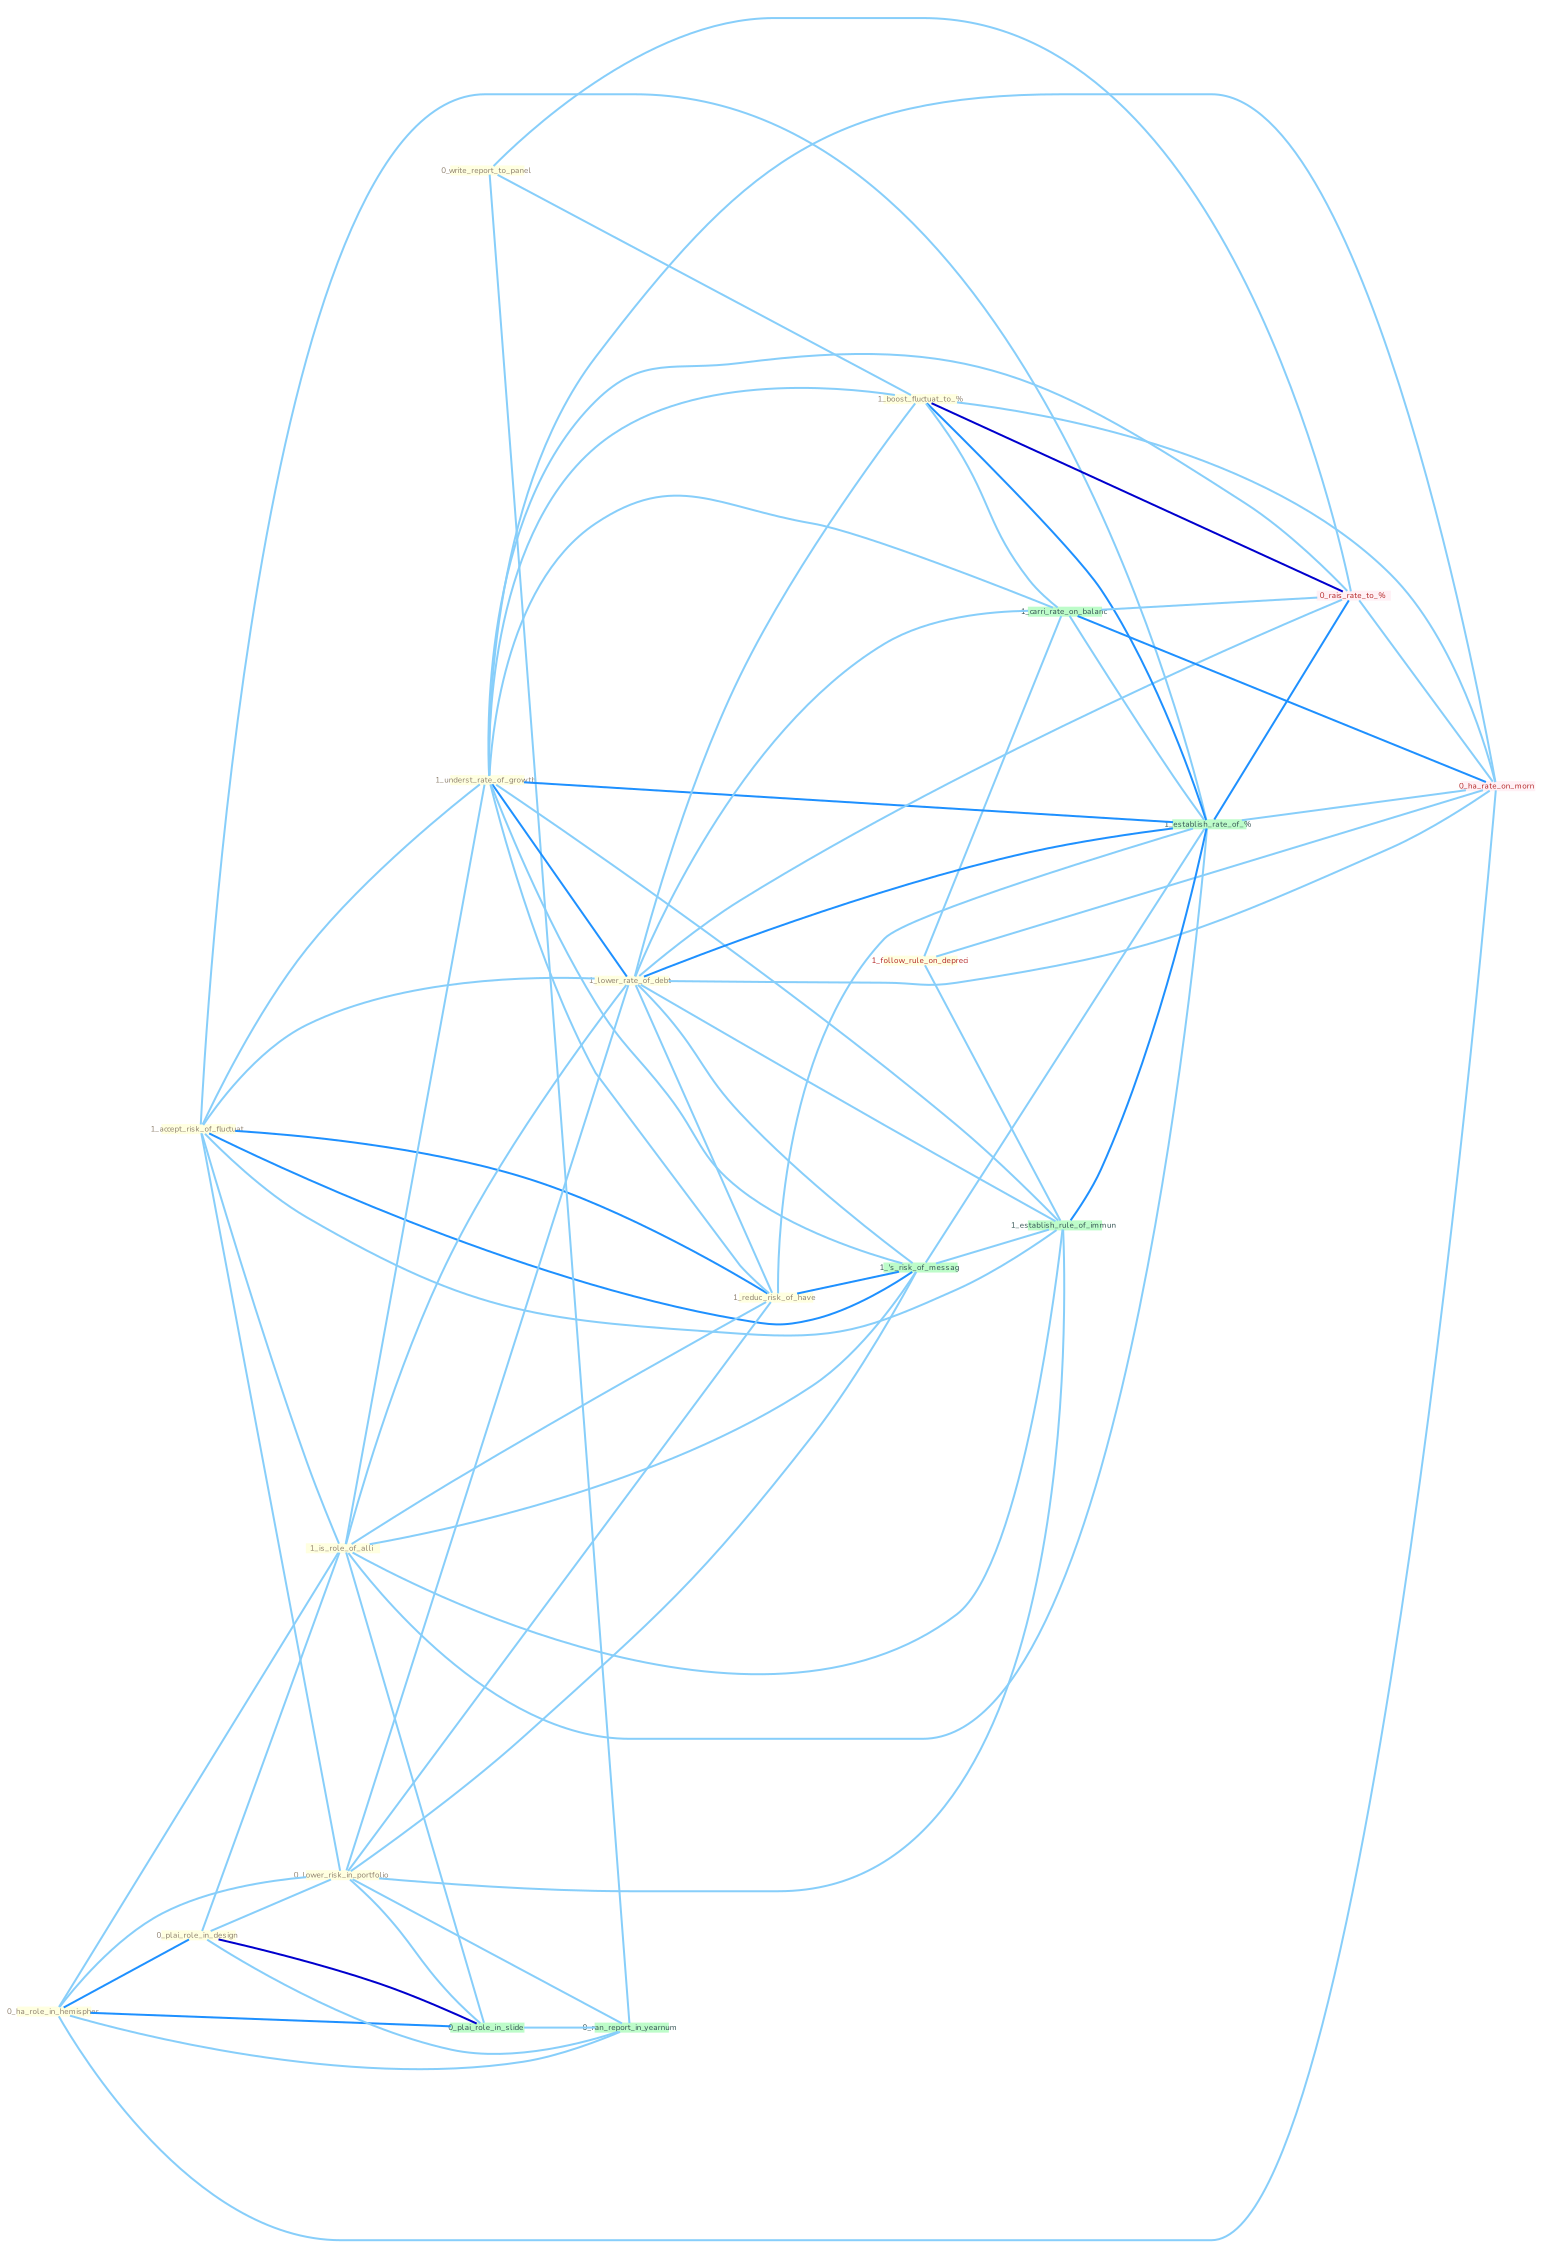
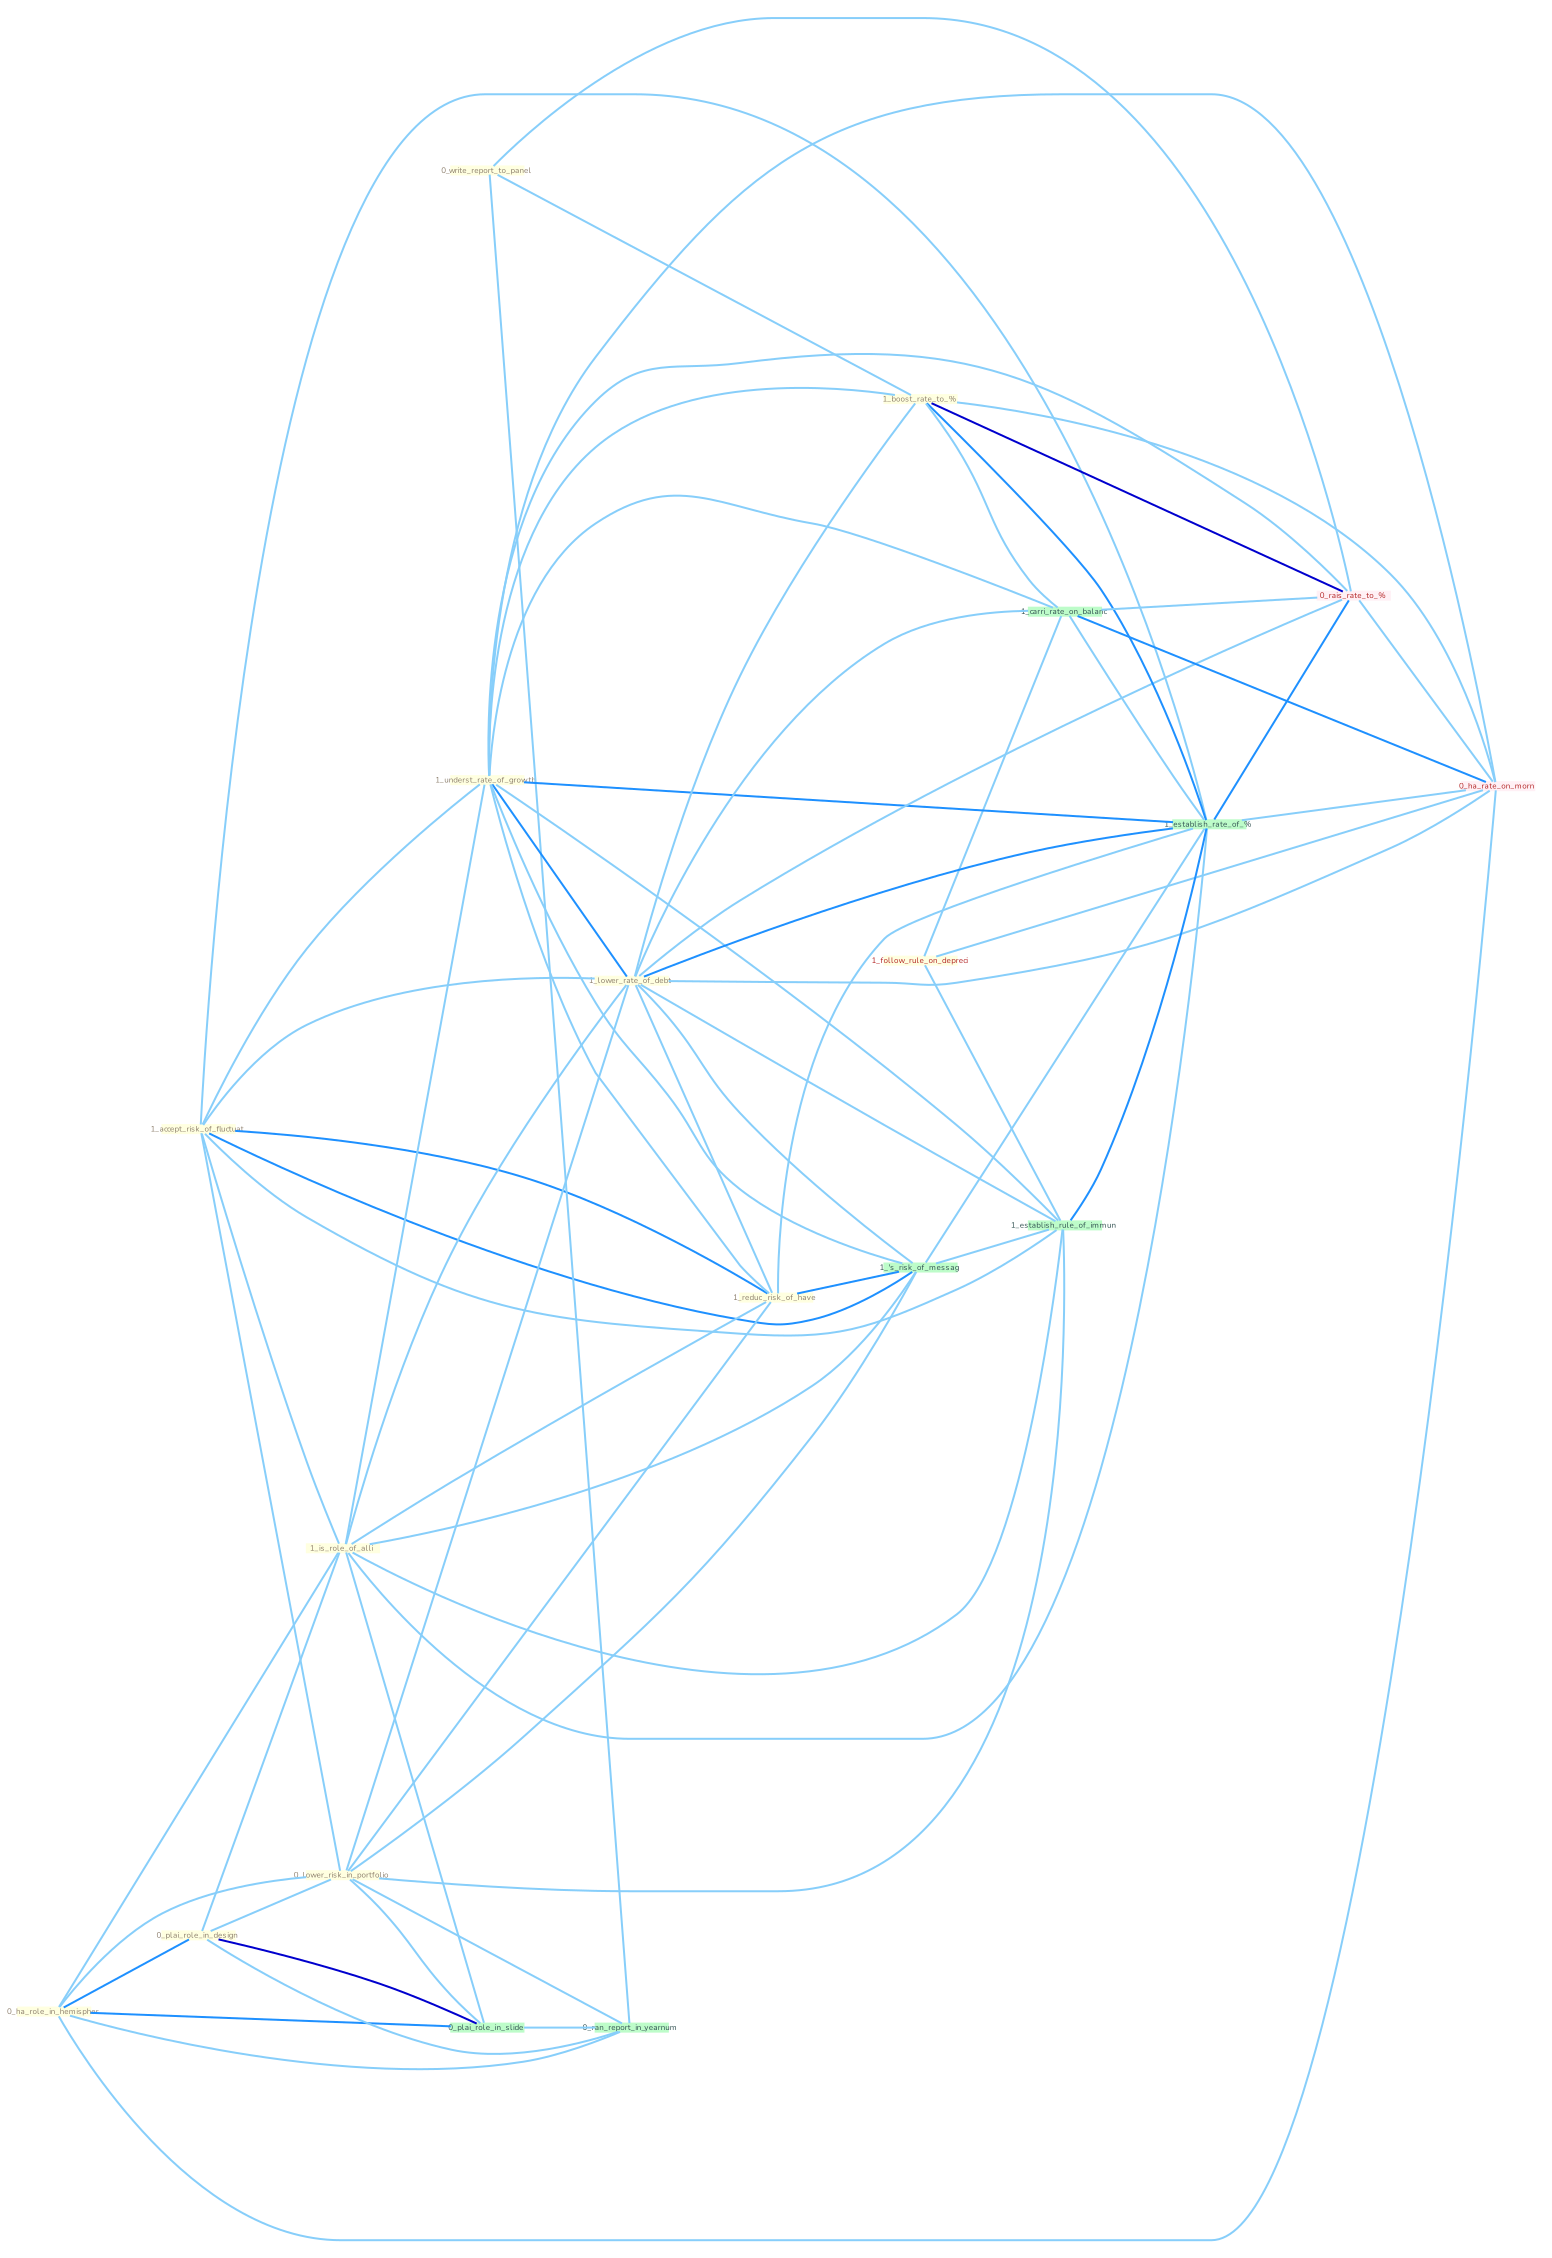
  graph {
    fontname=Nunito
    rankdir=LR
    node [color="#ffffe0" fixedsize=true fontcolor="#8b7d6b" fontname=Nunito fontsize=4 shape=polygon style=filled]
    edge [color="#87cefa" fontname=Nunito w=1]
    "1_accept_risk_of_fluctuat " [height=.06 width=.5]
    "0_ha_role_in_hemispher " [height=.06 width=.5]
    "0_plai_role_in_design " [height=.06 width=.5]
    "1_follow_rule_on_depreci " [fontcolor="#b22222" height=.06 width=.5]
    "1_is_role_of_alli " [height=.06 width=.5]
    "0_write_report_to_panel " [height=.06 width=.5]
    "0_lower_risk_in_portfolio " [height=.06 width=.5]
    "1_underst_rate_of_growth " [height=.06 width=.5]
    "1_lower_rate_of_debt " [height=.06 width=.5]
-   "1_boost_rate_to_% " [height=.06 width=.5 label="1_boost_fluctuat_to_%"]
+   "1_boost_rate_to_% " [height=.06 width=.5]
    "1_reduc_risk_of_have " [height=.06 width=.5]
    "0_rais_rate_to_% " [color="#fff0f5" fontcolor="#b22222" height=.06 width=.5]
    "0_ha_rate_on_morn " [color="#fff0f5" fontcolor="#b22222" height=.06 width=.5]
    "1_'s_risk_of_messag " [color="#BDFCC9" fontcolor="#2f4f4f" height=.06 width=.5]
    "1_establish_rule_of_immun " [color="#BDFCC9" fontcolor="#2f4f4f" height=.06 width=.5]
    "1_establish_rate_of_% " [color="#BDFCC9" fontcolor="#2f4f4f" height=.06 width=.5]
    "0_plai_role_in_slide " [color="#BDFCC9" fontcolor="#2f4f4f" height=.06 width=.5]
    "0_ran_report_in_yearnum " [color="#BDFCC9" fontcolor="#2f4f4f" height=.06 width=.5]
    "1_carri_rate_on_balanc " [color="#BDFCC9" fontcolor="#2f4f4f" height=.06 width=.5]
    subgraph sub_1 {
      "1_accept_risk_of_fluctuat "
      "0_ha_role_in_hemispher "
      "0_plai_role_in_design "
      "1_follow_rule_on_depreci "
      "1_is_role_of_alli "
      "0_write_report_to_panel "
      "0_lower_risk_in_portfolio "
      "1_underst_rate_of_growth "
      "1_lower_rate_of_debt "
      "1_boost_rate_to_% "
      "1_reduc_risk_of_have "
    }
    subgraph sub_2 {
      "0_rais_rate_to_% "
      "0_ha_rate_on_morn "
    }
    "1_accept_risk_of_fluctuat " -- "1_is_role_of_alli "
    "1_accept_risk_of_fluctuat " -- "0_lower_risk_in_portfolio "
    "1_accept_risk_of_fluctuat " -- "1_underst_rate_of_growth "
    "1_accept_risk_of_fluctuat " -- "1_lower_rate_of_debt "
    "1_accept_risk_of_fluctuat " -- "1_reduc_risk_of_have " [color="#1e90ff" w=2]
    "1_accept_risk_of_fluctuat " -- "1_'s_risk_of_messag " [color="#1e90ff" w=2]
    "1_accept_risk_of_fluctuat " -- "1_establish_rule_of_immun "
    "1_accept_risk_of_fluctuat " -- "1_establish_rate_of_% "
    "0_ha_role_in_hemispher " -- "0_plai_role_in_design " [color="#1e90ff" w=2]
    "0_ha_role_in_hemispher " -- "1_is_role_of_alli "
    "0_ha_role_in_hemispher " -- "0_lower_risk_in_portfolio "
    "0_ha_role_in_hemispher " -- "0_ha_rate_on_morn "
    "0_ha_role_in_hemispher " -- "0_plai_role_in_slide " [color="#1e90ff" w=2]
    "0_ha_role_in_hemispher " -- "0_ran_report_in_yearnum "
    "0_plai_role_in_design " -- "1_is_role_of_alli "
    "0_plai_role_in_design " -- "0_lower_risk_in_portfolio "
    "0_plai_role_in_design " -- "0_plai_role_in_slide " [color="#0000cd" w=3]
    "0_plai_role_in_design " -- "0_ran_report_in_yearnum "
    "1_follow_rule_on_depreci " -- "0_ha_rate_on_morn "
    "1_follow_rule_on_depreci " -- "1_establish_rule_of_immun "
    "1_follow_rule_on_depreci " -- "1_carri_rate_on_balanc "
    "1_is_role_of_alli " -- "1_underst_rate_of_growth "
    "1_is_role_of_alli " -- "1_lower_rate_of_debt "
    "1_is_role_of_alli " -- "1_reduc_risk_of_have "
    "1_is_role_of_alli " -- "1_'s_risk_of_messag "
    "1_is_role_of_alli " -- "1_establish_rule_of_immun "
    "1_is_role_of_alli " -- "1_establish_rate_of_% "
    "1_is_role_of_alli " -- "0_plai_role_in_slide "
    "0_write_report_to_panel " -- "1_boost_rate_to_% "
    "0_write_report_to_panel " -- "0_rais_rate_to_% "
    "0_write_report_to_panel " -- "0_ran_report_in_yearnum "
    "0_lower_risk_in_portfolio " -- "1_lower_rate_of_debt "
    "0_lower_risk_in_portfolio " -- "1_reduc_risk_of_have "
    "0_lower_risk_in_portfolio " -- "1_'s_risk_of_messag "
    "0_lower_risk_in_portfolio " -- "1_establish_rule_of_immun "
    "0_lower_risk_in_portfolio " -- "0_plai_role_in_slide "
    "0_lower_risk_in_portfolio " -- "0_ran_report_in_yearnum "
    "1_underst_rate_of_growth " -- "1_lower_rate_of_debt " [color="#1e90ff" w=2]
    "1_underst_rate_of_growth " -- "1_boost_rate_to_% "
    "1_underst_rate_of_growth " -- "1_reduc_risk_of_have "
    "1_underst_rate_of_growth " -- "0_rais_rate_to_% "
    "1_underst_rate_of_growth " -- "0_ha_rate_on_morn "
    "1_underst_rate_of_growth " -- "1_'s_risk_of_messag "
    "1_underst_rate_of_growth " -- "1_establish_rule_of_immun "
    "1_underst_rate_of_growth " -- "1_establish_rate_of_% " [color="#1e90ff" w=2]
    "1_underst_rate_of_growth " -- "1_carri_rate_on_balanc "
    "1_lower_rate_of_debt " -- "1_boost_rate_to_% "
    "1_lower_rate_of_debt " -- "1_reduc_risk_of_have "
    "1_lower_rate_of_debt " -- "0_rais_rate_to_% "
    "1_lower_rate_of_debt " -- "0_ha_rate_on_morn "
    "1_lower_rate_of_debt " -- "1_'s_risk_of_messag "
    "1_lower_rate_of_debt " -- "1_establish_rule_of_immun "
    "1_lower_rate_of_debt " -- "1_establish_rate_of_% " [color="#1e90ff" w=2]
    "1_lower_rate_of_debt " -- "1_carri_rate_on_balanc "
    "1_boost_rate_to_% " -- "0_rais_rate_to_% " [color="#0000cd" w=3]
    "1_boost_rate_to_% " -- "0_ha_rate_on_morn "
    "1_boost_rate_to_% " -- "1_establish_rate_of_% " [color="#1e90ff" w=2]
    "1_boost_rate_to_% " -- "1_carri_rate_on_balanc "
    "1_reduc_risk_of_have " -- "1_'s_risk_of_messag " [color="#1e90ff" w=2]
    "1_reduc_risk_of_have " -- "1_establish_rate_of_% "
    "0_rais_rate_to_% " -- "0_ha_rate_on_morn "
    "1_'s_risk_of_messag " -- "1_establish_rule_of_immun "
    "1_'s_risk_of_messag " -- "1_establish_rate_of_% "
    "1_establish_rule_of_immun " -- "1_establish_rate_of_% " [color="#1e90ff" w=2]
    "1_establish_rate_of_% " -- "0_rais_rate_to_% " [color="#1e90ff" w=2]
    "1_establish_rate_of_% " -- "0_ha_rate_on_morn "
    "0_plai_role_in_slide " -- "0_ran_report_in_yearnum "
    "1_carri_rate_on_balanc " -- "0_rais_rate_to_% "
    "1_carri_rate_on_balanc " -- "0_ha_rate_on_morn " [color="#1e90ff" w=2]
    "1_carri_rate_on_balanc " -- "1_establish_rate_of_% "
  }
